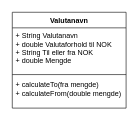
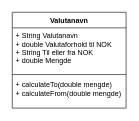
  <mxCell id="0" />
  <mxCell id="1" parent="0" />
  <mxCell id="2" value="Valutanavn" style="swimlane;fontStyle=1;align=center;verticalAlign=top;childLayout=stackLayout;horizontal=1;startSize=26;horizontalStack=0;resizeParent=1;resizeParentMax=0;resizeLast=0;collapsible=1;marginBottom=0;" vertex="1" parent="1"><mxGeometry x="20" y="20" width="190" height="160" as="geometry" /></mxCell>
  <mxCell id="3" value="+ String Valutanavn&#10;+ double Valutaforhold til NOK&#10;+ String Til eller fra NOK&#10;+ double Mengde" style="text;strokeColor=none;fillColor=none;align=left;verticalAlign=top;spacingLeft=4;spacingRight=4;overflow=hidden;rotatable=0;points=[[0,0.5],[1,0.5]];portConstraint=eastwest;" vertex="1" parent="2"><mxGeometry y="26" width="190" height="74" as="geometry" /></mxCell>
  <mxCell id="4" value="" style="line;strokeWidth=1;fillColor=none;align=left;verticalAlign=middle;spacingTop=-1;spacingLeft=3;spacingRight=3;rotatable=0;labelPosition=right;points=[];portConstraint=eastwest;" vertex="1" parent="2"><mxGeometry y="100" width="190" height="8" as="geometry" /></mxCell>
- <mxCell id="5" value="+ calculateTo(fra mengde)&#10;+ calculateFrom(double mengde)" style="text;strokeColor=none;fillColor=none;align=left;verticalAlign=top;spacingLeft=4;spacingRight=4;overflow=hidden;rotatable=0;points=[[0,0.5],[1,0.5]];portConstraint=eastwest;" vertex="1" parent="2"><mxGeometry y="108" width="190" height="52" as="geometry" /></mxCell>
+ <mxCell id="5" value="+ calculateTo(double mengde)&#10;+ calculateFrom(double mengde)" style="text;strokeColor=none;fillColor=none;align=left;verticalAlign=top;spacingLeft=4;spacingRight=4;overflow=hidden;rotatable=0;points=[[0,0.5],[1,0.5]];portConstraint=eastwest;" vertex="1" parent="2"><mxGeometry y="108" width="190" height="52" as="geometry" /></mxCell>
